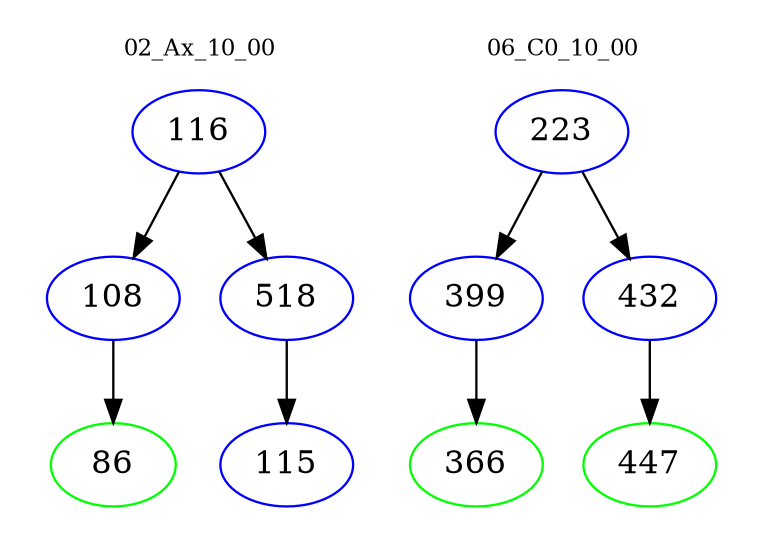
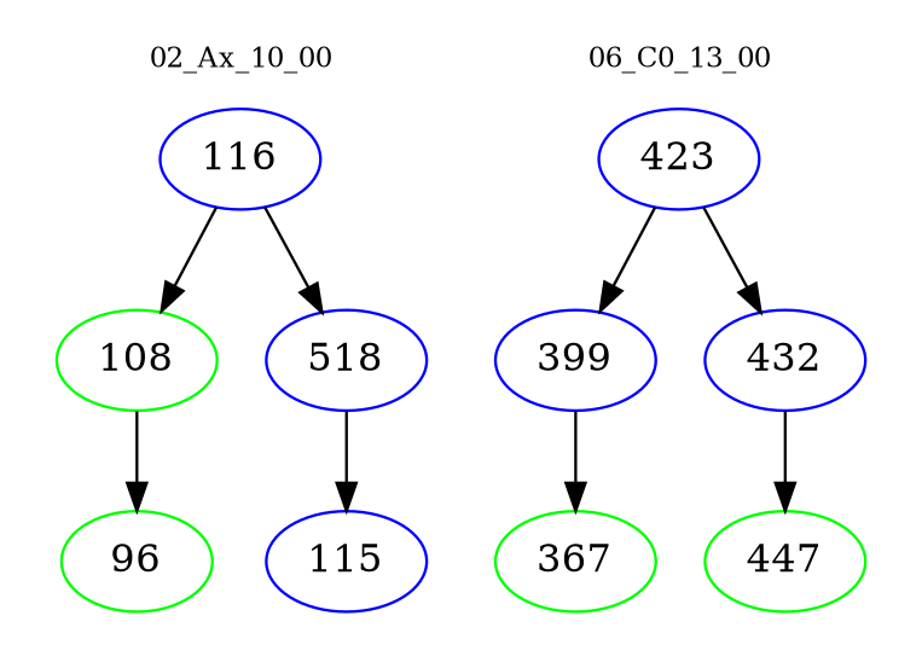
  digraph {
    node [color=blue]
    edge [color=black]
    n1 [label=116]
-   n2 [label=108]
+   n2 [color=green label=108]
    n3 [label=518]
-   n4 [color=green label=86]
+   n4 [color=green label=96]
    n5 [label=115]
-   n6 [label=223]
+   n6 [label=423]
    n7 [label=399]
    n8 [label=432]
-   n9 [color=green label=366]
+   n9 [color=green label=367]
    n10 [color=green label=447]
    subgraph cluster_1 {
      color=white
      fontsize=10
      label="02_Ax_10_00"
      n1
      n2
      n3
      n4
      n5
    }
    subgraph cluster_2 {
      color=white
      fontsize=10
-     label="06_C0_10_00"
+     label="06_C0_13_00"
      n6
      n7
      n8
      n9
      n10
    }
    n1 -> n2
    n1 -> n3
    n2 -> n4
    n3 -> n5
    n6 -> n7
    n6 -> n8
    n7 -> n9
    n8 -> n10
  }
